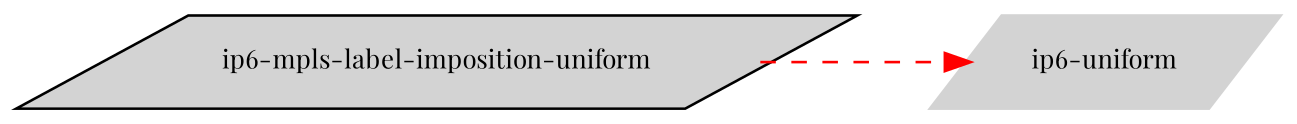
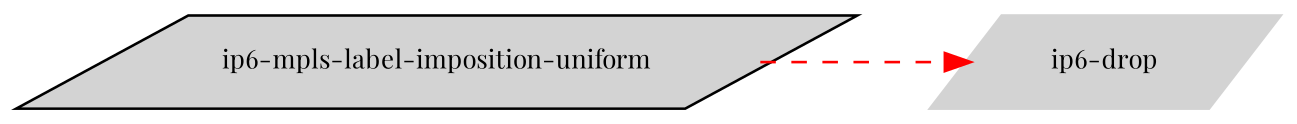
  digraph {
    rankdir=LR
    fontname="Playfair Display"
    node [fillcolor=lightgray fontcolor=black fontsize=10 shape=parallelogram style=filled fontname="Playfair Display"]
    "ip6-mpls-label-imposition-uniform" [color=black]
-   "ip6-drop" [color=lightgray label="ip6-uniform"]
+   "ip6-drop" [color=lightgray]
    "ip6-mpls-label-imposition-uniform" -> "ip6-drop" [fontsize=8 color=red style=dashed arrowhead=normal fontname="Playfair Display"]
  }
